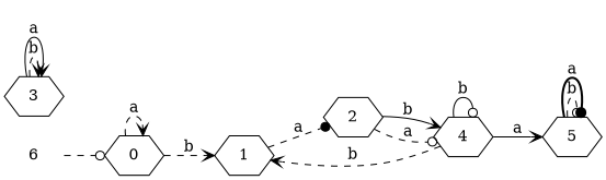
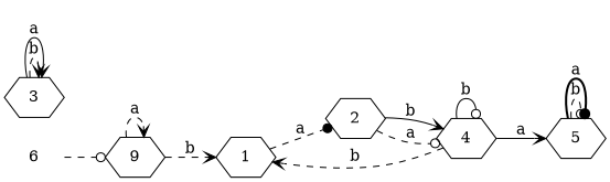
  digraph {
    rankdir=LR
    node [shape=hexagon]
    edge [arrowhead=vee style=dashed]
-   n1 [label=0]
+   n1 [label=9]
    n2 [label=1]
    n3 [label=2]
    n4 [label=4]
    n5 [label=5]
    n6 [label=3]
    6 [shape=plaintext]
    n1 -> n1 [label=a]
    n1 -> n2 [label=b]
    n2 -> n3 [arrowhead=dot label=a]
    n3 -> n4 [label=b style=solid]
    n3 -> n4 [arrowhead=odot label=a]
    n4 -> n2 [label=b]
    n4 -> n4 [arrowhead=odot label=b style=solid]
    n4 -> n5 [label=a style=solid]
    n5 -> n5 [arrowhead=odot label=b]
    n5 -> n5 [arrowhead=dot label=a style=bold]
    n6 -> n6 [label=b]
    n6 -> n6 [label=a style=solid]
    6 -> n1 [arrowhead=odot]
  }
